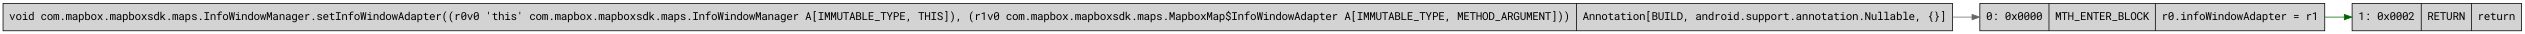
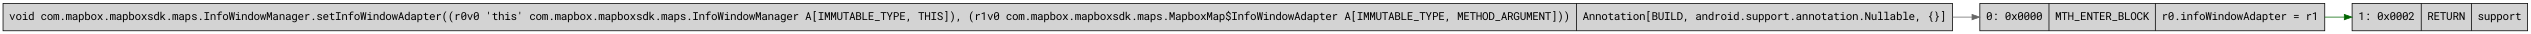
  digraph {
    rankdir=LR
    fontname="Roboto Mono"
    node [shape=record style=filled fillcolor=lightgrey fontname="Roboto Mono"]
    edge [fontname="Roboto Mono"]
    n1 [label="{0\:\ 0x0000|MTH_ENTER_BLOCK\l|r0.infoWindowAdapter = r1\l}"]
-   n2 [label="{1\:\ 0x0002|RETURN\l|return\l}"]
+   n2 [label="{1\:\ 0x0002|RETURN\l|support\l}"]
    n3 [label="{void com.mapbox.mapboxsdk.maps.InfoWindowManager.setInfoWindowAdapter((r0v0 'this' com.mapbox.mapboxsdk.maps.InfoWindowManager A[IMMUTABLE_TYPE, THIS]), (r1v0 com.mapbox.mapboxsdk.maps.MapboxMap$InfoWindowAdapter A[IMMUTABLE_TYPE, METHOD_ARGUMENT]))  | Annotation[BUILD, android.support.annotation.Nullable, \{\}]\l}"]
    n1 -> n2 [color=darkgreen]
    n3 -> n1 [color=gray40]
  }
